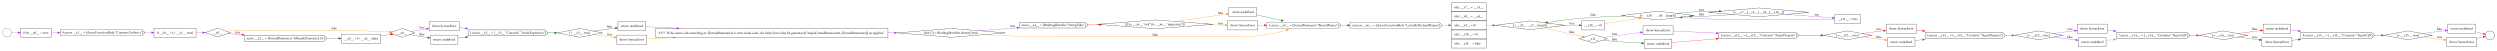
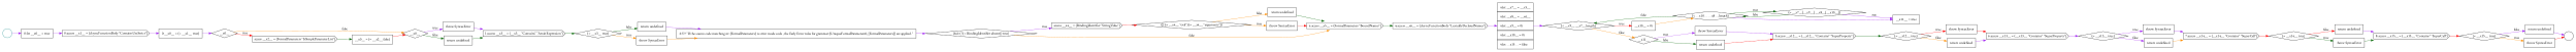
  digraph {
    fontname="EB Garamond"
    rankdir=LR
    node [color=black fillcolor=white fontname="EB Garamond" shape=none style=filled]
    edge [color=purple fontname="EB Garamond"]
    n1 [label=<<font color="black">__x11__</font>> shape=diamond]
    n2 [label=<<font color="black">     <table border="0" cellborder="1" cellspacing="0" cellpadding="10">       <tr><td align="left">throw SyntaxError</td></tr>     </table>   </font>> margin=0]
    n3 [label=<<font color="black">     <table border="0" cellborder="1" cellspacing="0" cellpadding="10">       <tr><td align="left">return undefined</td></tr>     </table>   </font>> margin=0]
    n4 [label=<<font color="black">5:access __x12__ = (__x12__ &quot;Contains&quot; &quot;SuperProperty&quot;)</font>> shape=cds]
    n5 [label=<<font color="black">(= __x3__ true)</font>> shape=diamond]
    n6 [label=<<font color="black">     <table border="0" cellborder="1" cellspacing="0" cellpadding="10">       <tr><td align="left">return undefined</td></tr>     </table>   </font>> margin=0]
    n7 [label=<<font color="black">     <table border="0" cellborder="1" cellspacing="0" cellpadding="10">       <tr><td align="left">throw SyntaxError</td></tr>     </table>   </font>> margin=0]
    n8 [label=<<font color="black">     <table border="0" cellborder="1" cellspacing="0" cellpadding="10">       <tr><td align="left">2:??? &quot;If the source code matching nt:{FormalParameters} is strict mode code , the Early Error rules for grammar:{UniqueFormalParameters0, [FormalParameters]} are applied .&quot;</td></tr>     </table>   </font>> margin=0]
    n9 [label=<<font color="black">__x0__</font>> shape=diamond]
    n10 [label=<<font color="black">     <table border="0" cellborder="1" cellspacing="0" cellpadding="10">       <tr><td align="left">throw SyntaxError</td></tr>     </table>   </font>> margin=0]
    n11 [label=<<font color="black">     <table border="0" cellborder="1" cellspacing="0" cellpadding="10">       <tr><td align="left">return undefined</td></tr>     </table>   </font>> margin=0]
    n12 [label=<<font color="black">1:access __x3__ = (__x3__ &quot;Contains&quot; &quot;AwaitExpression&quot;)</font>> shape=cds]
    n13 [label=<<font color="black">access __x2__ = (FormalParameters &quot;IsSimpleParameterList&quot;)</font>> shape=cds]
    n14 [label=<<font color="black">     <table border="0" cellborder="1" cellspacing="0" cellpadding="10">       <tr><td align="left">__x0__ = (= __x2__ false)</td></tr>     </table>   </font>> margin=0]
    n15 [label=<<font color="black">(&amp;&amp; (! (= BindingIdentifier absent)) true)</font>> shape=diamond]
    n16 [label=<<font color="black">access __x4__ = (BindingIdentifier &quot;StringValue&quot;)</font>> shape=cds]
    n17 [label=<<font color="black">4:access __x5__ = (FormalParameters &quot;BoundNames&quot;)</font>> shape=cds]
    n18 [label=<<font color="black">     <table border="0" cellborder="1" cellspacing="0" cellpadding="10">       <tr><td align="left">__x11__ = true</td></tr>     </table>   </font>> margin=0]
    n19 [label=<<font color="black">(&lt; __x10__ __x8__.length)</font>> shape=diamond]
    n20 [label=<<font color="black">(&lt; __x9__ __x7__.length)</font>> shape=diamond]
    n21 [label=<<font color="black">(= __x7__[__x9__] __x8__[__x10__])</font>> shape=diamond]
    n22 [label=<<font color="black">     <table border="0" cellborder="1" cellspacing="0" cellpadding="10">       <tr><td align="left">__x10__ = 0i</td></tr>     </table>   </font>> margin=0]
    n23 [color=teal label=" " shape=circle]
    n24 [label=<<font color="black">     <table border="0" cellborder="1" cellspacing="0" cellpadding="10">       <tr><td align="left">0:let __x0__ = true</td></tr>     </table>   </font>> margin=0]
    n25 [label=<<font color="black">0:access __x1__ = (AsyncFunctionBody &quot;ContainsUseStrict&quot;)</font>> shape=cds]
    n26 [label=<<font color="black">     <table border="0" cellborder="1" cellspacing="0" cellpadding="10">       <tr><td align="left">0:__x0__ = (= __x1__ true)</td></tr>     </table>   </font>> margin=0]
    n27 [label=<<font color="black">__x0__</font>> shape=diamond]
    n28 [label=<<font color="black">(= __x12__ true)</font>> shape=diamond]
    n29 [label=<<font color="black">7:access __x14__ = (__x14__ &quot;Contains&quot; &quot;SuperCall&quot;)</font>> shape=cds]
    n30 [label=<<font color="black">(= __x14__ true)</font>> shape=diamond]
    n31 [label=<<font color="black">     <table border="0" cellborder="1" cellspacing="0" cellpadding="10">       <tr><td align="left">return undefined</td></tr>     </table>   </font>> margin=0]
    n32 [label=<<font color="black">     <table border="0" cellborder="1" cellspacing="0" cellpadding="10">       <tr><td align="left">throw SyntaxError</td></tr>     </table>   </font>> margin=0]
    n33 [label=<<font color="black">(|| (= __x4__ &quot;eval&quot;) (= __x4__ &quot;arguments&quot;))</font>> shape=diamond]
    n34 [label=<<font color="black">     <table border="0" cellborder="1" cellspacing="0" cellpadding="10">       <tr><td align="left">throw SyntaxError</td></tr>     </table>   </font>> margin=0]
    n35 [label=<<font color="black">     <table border="0" cellborder="1" cellspacing="0" cellpadding="10">       <tr><td align="left">return undefined</td></tr>     </table>   </font>> margin=0]
    n36 [label=<<font color="black">(= __x13__ true)</font>> shape=diamond]
    n37 [label=<<font color="black">     <table border="0" cellborder="1" cellspacing="0" cellpadding="10">       <tr><td align="left">throw SyntaxError</td></tr>     </table>   </font>> margin=0]
    n38 [label=<<font color="black">     <table border="0" cellborder="1" cellspacing="0" cellpadding="10">       <tr><td align="left">return undefined</td></tr>     </table>   </font>> margin=0]
    n39 [label=<<font color="black">     <table border="0" cellborder="1" cellspacing="0" cellpadding="10">       <tr><td align="left">throw SyntaxError</td></tr>     </table>   </font>> margin=0]
    n40 [label=<<font color="black">     <table border="0" cellborder="1" cellspacing="0" cellpadding="10">       <tr><td align="left">return undefined</td></tr>     </table>   </font>> margin=0]
    n41 [label=<<font color="black">6:access __x13__ = (__x13__ &quot;Contains&quot; &quot;SuperProperty&quot;)</font>> shape=cds]
    n42 [label=<<font color="black">8:access __x15__ = (__x15__ &quot;Contains&quot; &quot;SuperCall&quot;)</font>> shape=cds]
    n43 [label=<<font color="black">(= __x15__ true)</font>> shape=diamond]
    n44 [label=<<font color="black">     <table border="0" cellborder="1" cellspacing="0" cellpadding="10">       <tr><td align="left">return undefined</td></tr>     </table>   </font>> margin=0]
    n45 [label=<<font color="black">     <table border="0" cellborder="1" cellspacing="0" cellpadding="10">       <tr><td align="left">throw SyntaxError</td></tr>     </table>   </font>> margin=0]
    n46 [label=<<font color="black">4:access __x6__ = (AsyncFunctionBody &quot;LexicallyDeclaredNames&quot;)</font>> shape=cds]
    n47 [label=<<font color="black">     <table border="0" cellborder="1" cellspacing="0" cellpadding="10">       <tr><td align="left">4:let __x7__ = __x5__</td></tr>       <tr><td align="left">4:let __x8__ = __x6__</td></tr>       <tr><td align="left">4:let __x9__ = 0i</td></tr>       <tr><td align="left">4:let __x10__ = 0i</td></tr>       <tr><td align="left">4:let __x15__ = false</td></tr>     </table>   </font>> margin=0]
    n48 [label=" " shape=circle]
    n1 -> n2 [label=<<font color="black">true</font>>]
    n1 -> n3 [color=darkgreen label=<<font color="black">false</font>>]
    n2 -> n4
    n3 -> n4 [color=red]
    n4 -> n28 [color=darkgreen]
    n5 -> n6 [color=darkgreen label=<<font color="black">false</font>>]
    n5 -> n7 [color=darkorange label=<<font color="black">true</font>>]
    n6 -> n8
    n7 -> n8 [color=darkorange]
    n8 -> n15
    n9 -> n10 [label=<<font color="black">true</font>>]
    n9 -> n11 [color=darkgreen label=<<font color="black">false</font>>]
    n10 -> n12
    n11 -> n12 [color=darkgreen]
    n12 -> n5 [color=darkgreen]
    n13 -> n14 [color=darkgreen]
    n14 -> n9 [color=red]
    n15 -> n16 [label=<<font color="black">true</font>>]
    n15 -> n17 [color=darkorange label=<<font color="black">false</font>>]
    n16 -> n33 [color=red]
    n17 -> n46 [color=darkgreen]
-   n18 -> n19
+   n19 -> n18
    n19 -> n20 [color=darkgreen label=<<font color="black">false</font>>]
    n19 -> n21 [color=darkgreen label=<<font color="black">true</font>>]
    n20 -> n1 [color=darkorange label=<<font color="black">false</font>>]
    n20 -> n22 [color=red label=<<font color="black">true</font>>]
    n21 -> n18 [label=<<font color="black">true</font>>]
    n21 -> n19 [color=darkgreen label=<<font color="black">false</font>>]
    n22 -> n19 [color=darkorange]
    n23 -> n24
    n24 -> n25
    n25 -> n26
    n26 -> n27
    n27 -> n9 [color=darkorange label=<<font color="black">false</font>>]
    n27 -> n13 [color=red label=<<font color="black">true</font>>]
    n28 -> n39 [color=red label=<<font color="black">true</font>>]
    n28 -> n40 [color=darkorange label=<<font color="black">false</font>>]
    n29 -> n30 [color=red]
    n30 -> n31 [color=red label=<<font color="black">false</font>>]
    n30 -> n32 [color=darkgreen label=<<font color="black">true</font>>]
    n31 -> n42
    n32 -> n42 [color=darkgreen]
    n33 -> n34 [color=darkorange label=<<font color="black">true</font>>]
    n33 -> n35 [color=darkorange label=<<font color="black">false</font>>]
    n34 -> n17 [color=red]
    n35 -> n17 [color=darkgreen]
    n36 -> n37 [label=<<font color="black">true</font>>]
    n36 -> n38 [label=<<font color="black">false</font>>]
    n37 -> n29
    n38 -> n29 [color=darkorange]
    n39 -> n41 [color=red]
    n40 -> n41
    n41 -> n36
    n42 -> n43 [color=red]
    n43 -> n44 [label=<<font color="black">false</font>>]
    n43 -> n45 [color=darkorange label=<<font color="black">true</font>>]
    n44 -> n48
    n45 -> n48 [color=red]
    n46 -> n47
    n47 -> n20
  }
